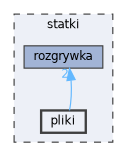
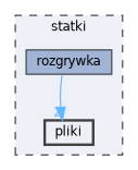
  digraph {
    compound=true
    node [color=grey25 fontname=Helvetica fontsize=10 shape=box]
    n1 [fillcolor="#a2b4d6" height=0.2 label=rozgrywka style=filled width=0.4]
    n2 [fillcolor="#edf0f7" height=0.2 label=pliki style="filled,bold" width=0.4]
    subgraph cluster_1 {
      bgcolor="#edf0f7"
      fontname=Helvetica
      fontsize=10
      label=statki
      pencolor=grey25
      style="filled,dashed"
      n1
      n2
    }
-   n2 -> n1 [color=steelblue1 fontcolor=steelblue1 fontname=Helvetica fontsize=10 headlabel=2 labeldistance=1.5 labelfontname=Helvetica labelfontsize=10]
+   n1 -> n2 [color=steelblue1 fontcolor=steelblue1 fontname=Helvetica fontsize=10 headlabel=2 labeldistance=1.5 labelfontname=Helvetica labelfontsize=10]
  }
